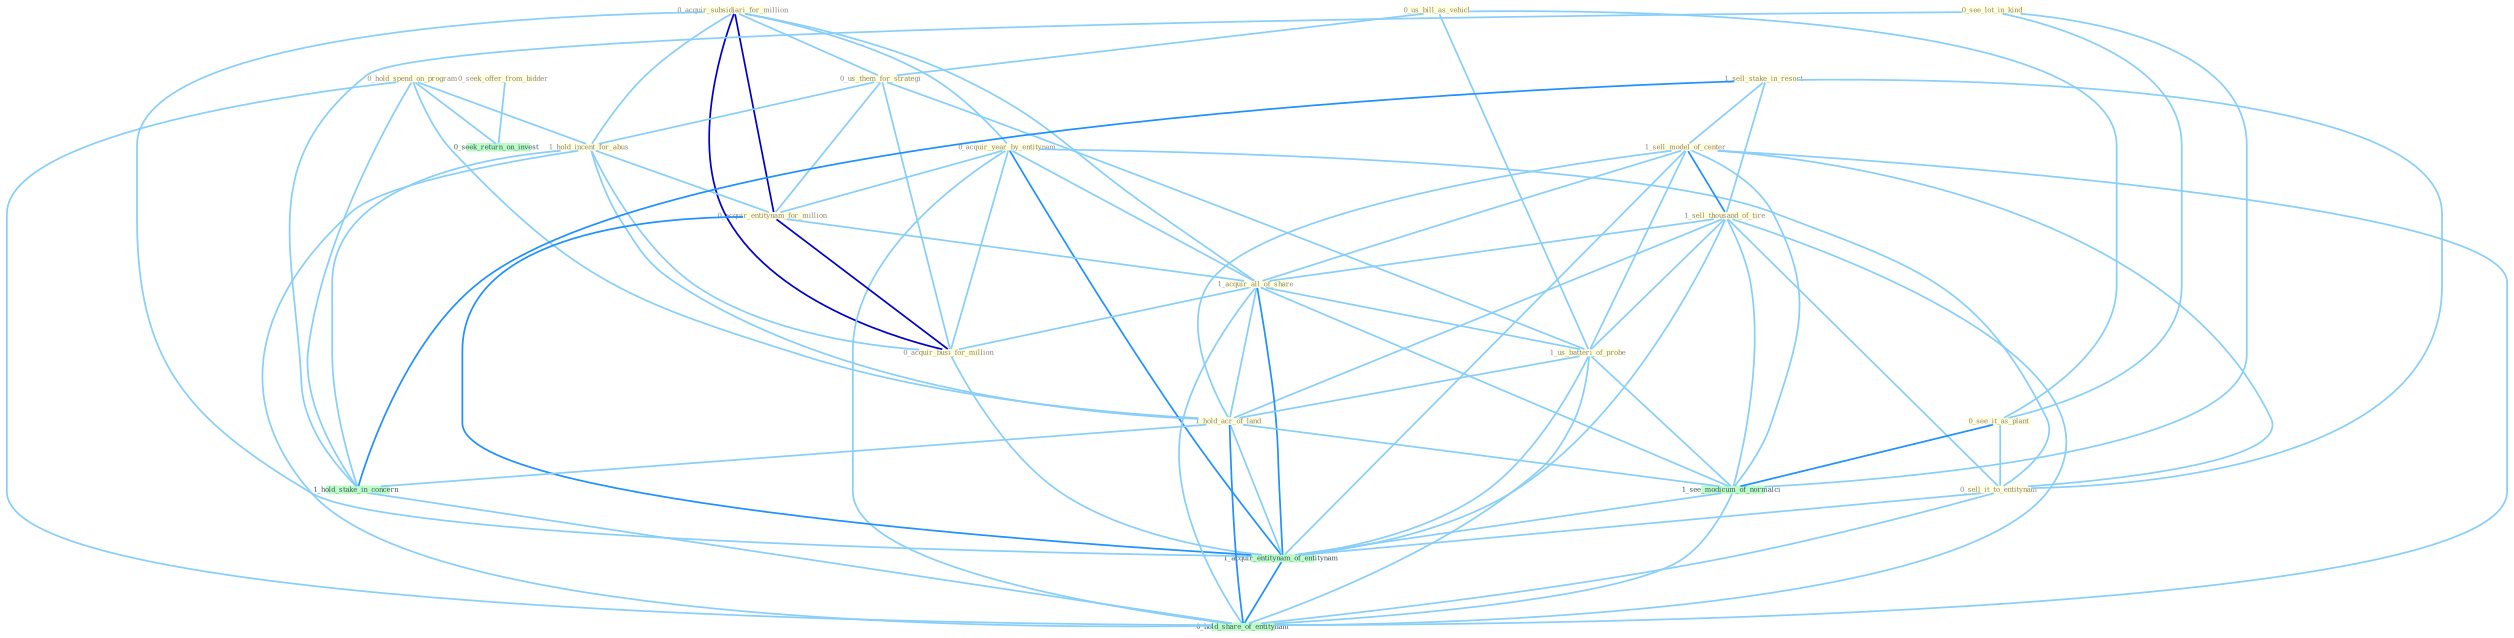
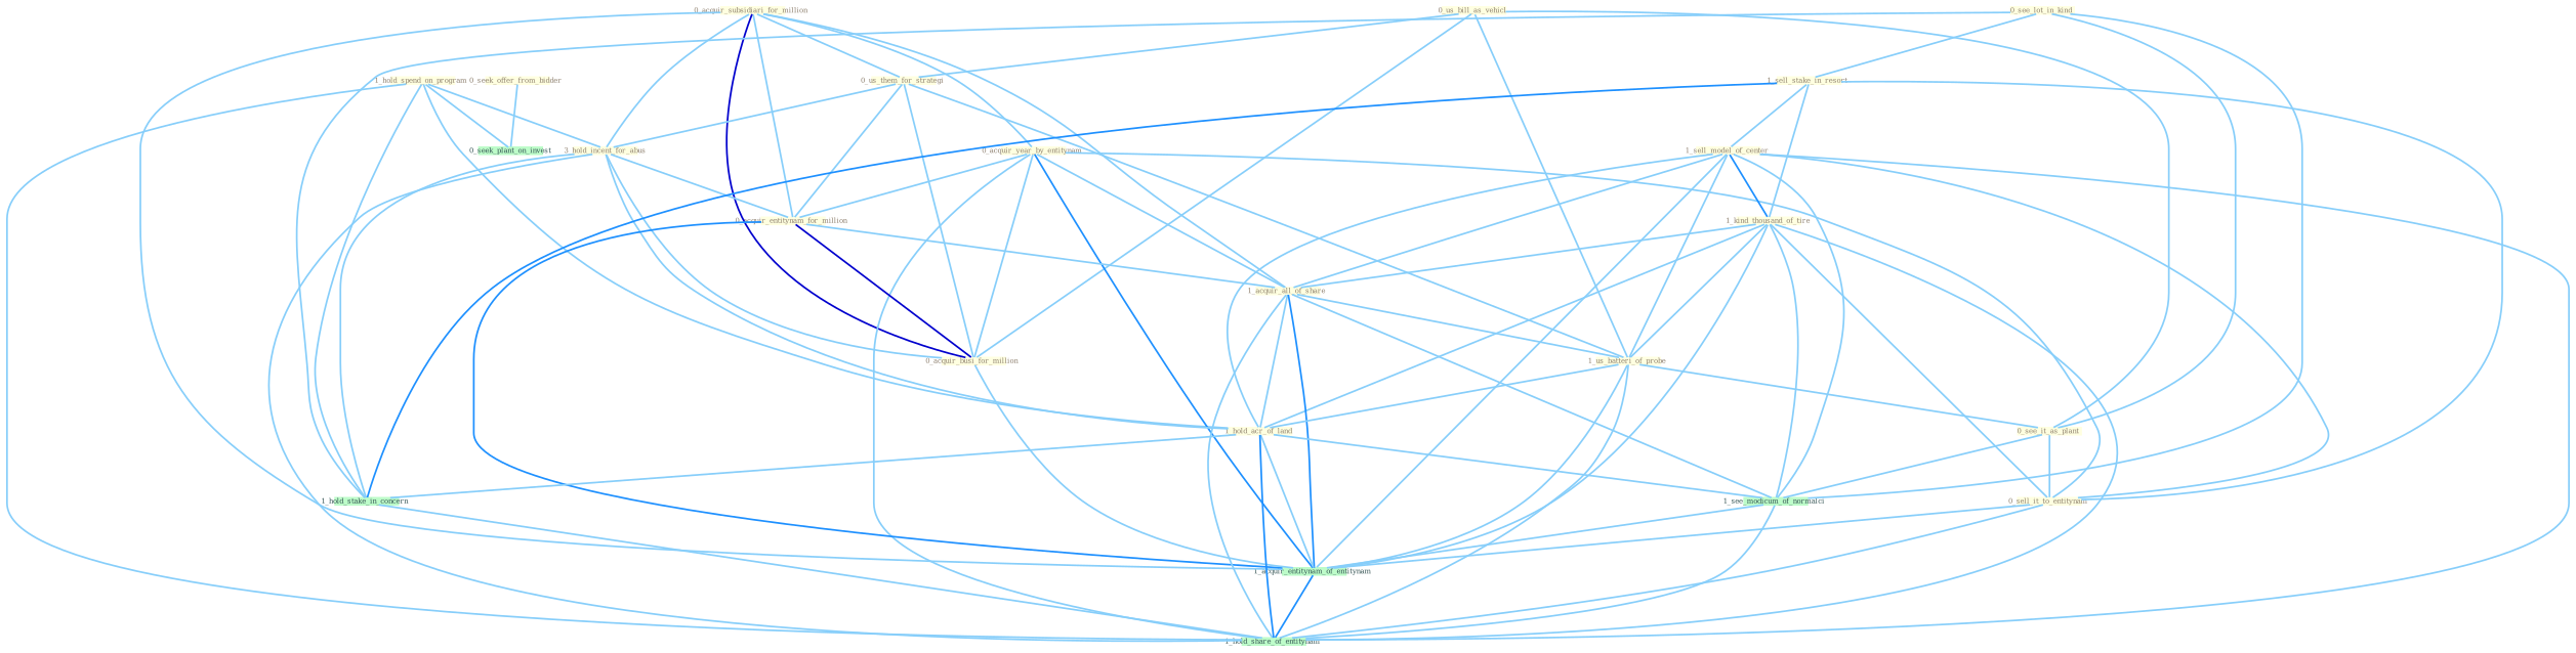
  graph {
    node [color="#ffffe0" fixedsize=true fontcolor="#8b7d6b" fontsize=4 shape=polygon style=filled]
    edge [color="#87cefa" w=1]
    "0_acquir_subsidiari_for_million " [height=.06 width=.5]
-   "1_hold_spend_on_program " [height=.06 width=.5 label="0_hold_spend_on_program"]
+   "1_hold_spend_on_program " [height=.06 width=.5]
    "0_us_bill_as_vehicl " [height=.06 width=.5]
    "0_us_them_for_strategi " [height=.06 width=.5]
    "0_acquir_year_by_entitynam " [height=.06 width=.5]
-   "1_hold_incent_for_abus " [height=.06 width=.5]
+   "1_hold_incent_for_abus " [height=.06 width=.5 label="3_hold_incent_for_abus"]
    "0_see_lot_in_kind " [height=.06 width=.5]
    "0_acquir_entitynam_for_million " [height=.06 width=.5]
    "1_sell_stake_in_resort " [height=.06 width=.5]
    "1_sell_model_of_center " [height=.06 width=.5]
-   "1_sell_thousand_of_tire " [height=.06 width=.5]
+   "1_sell_thousand_of_tire " [height=.06 width=.5 label="1_kind_thousand_of_tire"]
    "0_see_it_as_plant " [height=.06 width=.5]
    "1_acquir_all_of_share " [height=.06 width=.5]
    "0_sell_it_to_entitynam " [height=.06 width=.5]
    "1_us_batteri_of_probe " [height=.06 width=.5]
    "0_acquir_busi_for_million " [height=.06 width=.5]
    "0_seek_offer_from_bidder " [height=.06 width=.5]
    "1_hold_acr_of_land " [height=.06 width=.5]
    "1_acquir_entitynam_of_entitynam " [color="#BDFCC9" fontcolor="#2f4f4f" height=.06 width=.5]
    "1_hold_stake_in_concern " [color="#BDFCC9" fontcolor="#2f4f4f" height=.06 width=.5]
-   "0_seek_return_on_invest " [color="#BDFCC9" fontcolor="#2f4f4f" height=.06 width=.5]
-   "1_hold_share_of_entitynam " [color="#BDFCC9" fontcolor="#2f4f4f" height=.06 width=.5 label="0_hold_share_of_entitynam"]
+   "0_seek_return_on_invest " [color="#BDFCC9" fontcolor="#2f4f4f" height=.06 width=.5 label="0_seek_plant_on_invest"]
+   "1_hold_share_of_entitynam " [color="#BDFCC9" fontcolor="#2f4f4f" height=.06 width=.5]
    "1_see_modicum_of_normalci " [color="#BDFCC9" fontcolor="#2f4f4f" height=.06 width=.5]
    subgraph sub_1 {
      "0_acquir_subsidiari_for_million "
      "1_hold_spend_on_program "
      "0_us_bill_as_vehicl "
      "0_us_them_for_strategi "
      "0_acquir_year_by_entitynam "
      "1_hold_incent_for_abus "
      "0_see_lot_in_kind "
      "0_acquir_entitynam_for_million "
      "1_sell_stake_in_resort "
      "1_sell_model_of_center "
      "1_sell_thousand_of_tire "
      "0_see_it_as_plant "
      "1_acquir_all_of_share "
      "0_sell_it_to_entitynam "
      "1_us_batteri_of_probe "
      "0_acquir_busi_for_million "
      "0_seek_offer_from_bidder "
      "1_hold_acr_of_land "
    }
    subgraph sub_2 {
    }
    "0_acquir_subsidiari_for_million " -- "0_us_them_for_strategi "
    "0_acquir_subsidiari_for_million " -- "0_acquir_year_by_entitynam "
    "0_acquir_subsidiari_for_million " -- "1_hold_incent_for_abus "
-   "0_acquir_subsidiari_for_million " -- "0_acquir_entitynam_for_million " [color="#0000cd" w=3]
+   "0_acquir_subsidiari_for_million " -- "0_acquir_entitynam_for_million " [w=3]
    "0_acquir_subsidiari_for_million " -- "1_acquir_all_of_share "
    "0_acquir_subsidiari_for_million " -- "0_acquir_busi_for_million " [color="#0000cd" w=3]
    "0_acquir_subsidiari_for_million " -- "1_acquir_entitynam_of_entitynam "
    "1_hold_spend_on_program " -- "1_hold_incent_for_abus "
    "1_hold_spend_on_program " -- "1_hold_acr_of_land "
    "1_hold_spend_on_program " -- "1_hold_stake_in_concern "
    "1_hold_spend_on_program " -- "0_seek_return_on_invest "
    "1_hold_spend_on_program " -- "1_hold_share_of_entitynam "
    "0_us_bill_as_vehicl " -- "0_us_them_for_strategi "
    "0_us_bill_as_vehicl " -- "0_see_it_as_plant "
    "0_us_bill_as_vehicl " -- "1_us_batteri_of_probe "
    "0_us_them_for_strategi " -- "1_hold_incent_for_abus "
    "0_us_them_for_strategi " -- "0_acquir_entitynam_for_million "
    "0_us_them_for_strategi " -- "1_us_batteri_of_probe "
    "0_us_them_for_strategi " -- "0_acquir_busi_for_million "
    "0_acquir_year_by_entitynam " -- "0_acquir_entitynam_for_million "
    "0_acquir_year_by_entitynam " -- "1_acquir_all_of_share "
    "0_acquir_year_by_entitynam " -- "0_sell_it_to_entitynam "
    "0_acquir_year_by_entitynam " -- "0_acquir_busi_for_million "
    "0_acquir_year_by_entitynam " -- "1_acquir_entitynam_of_entitynam " [color="#1e90ff" w=2]
    "0_acquir_year_by_entitynam " -- "1_hold_share_of_entitynam "
    "1_hold_incent_for_abus " -- "0_acquir_entitynam_for_million "
    "1_hold_incent_for_abus " -- "0_acquir_busi_for_million "
    "1_hold_incent_for_abus " -- "1_hold_acr_of_land "
    "1_hold_incent_for_abus " -- "1_hold_stake_in_concern "
    "1_hold_incent_for_abus " -- "1_hold_share_of_entitynam "
+   "0_see_lot_in_kind " -- "1_sell_stake_in_resort "
    "0_see_lot_in_kind " -- "0_see_it_as_plant "
    "0_see_lot_in_kind " -- "1_hold_stake_in_concern "
    "0_see_lot_in_kind " -- "1_see_modicum_of_normalci "
    "0_acquir_entitynam_for_million " -- "1_acquir_all_of_share "
    "0_acquir_entitynam_for_million " -- "0_acquir_busi_for_million " [color="#0000cd" w=3]
    "0_acquir_entitynam_for_million " -- "1_acquir_entitynam_of_entitynam " [color="#1e90ff" w=2]
    "1_sell_stake_in_resort " -- "1_sell_model_of_center "
    "1_sell_stake_in_resort " -- "1_sell_thousand_of_tire "
    "1_sell_stake_in_resort " -- "0_sell_it_to_entitynam "
    "1_sell_stake_in_resort " -- "1_hold_stake_in_concern " [color="#1e90ff" w=2]
    "1_sell_model_of_center " -- "1_sell_thousand_of_tire " [color="#1e90ff" w=2]
    "1_sell_model_of_center " -- "1_acquir_all_of_share "
    "1_sell_model_of_center " -- "0_sell_it_to_entitynam "
    "1_sell_model_of_center " -- "1_us_batteri_of_probe "
    "1_sell_model_of_center " -- "1_hold_acr_of_land "
    "1_sell_model_of_center " -- "1_acquir_entitynam_of_entitynam "
    "1_sell_model_of_center " -- "1_hold_share_of_entitynam "
    "1_sell_model_of_center " -- "1_see_modicum_of_normalci "
    "1_sell_thousand_of_tire " -- "1_acquir_all_of_share "
    "1_sell_thousand_of_tire " -- "0_sell_it_to_entitynam "
    "1_sell_thousand_of_tire " -- "1_us_batteri_of_probe "
    "1_sell_thousand_of_tire " -- "1_hold_acr_of_land "
    "1_sell_thousand_of_tire " -- "1_acquir_entitynam_of_entitynam "
    "1_sell_thousand_of_tire " -- "1_hold_share_of_entitynam "
    "1_sell_thousand_of_tire " -- "1_see_modicum_of_normalci "
    "0_see_it_as_plant " -- "0_sell_it_to_entitynam "
-   "0_see_it_as_plant " -- "1_see_modicum_of_normalci " [color="#1e90ff"]
+   "0_see_it_as_plant " -- "1_see_modicum_of_normalci "
    "1_acquir_all_of_share " -- "1_us_batteri_of_probe "
-   "1_acquir_all_of_share " -- "0_acquir_busi_for_million "
+   "0_us_bill_as_vehicl " -- "0_acquir_busi_for_million "
    "1_acquir_all_of_share " -- "1_hold_acr_of_land "
    "1_acquir_all_of_share " -- "1_acquir_entitynam_of_entitynam " [color="#1e90ff" w=2]
    "1_acquir_all_of_share " -- "1_hold_share_of_entitynam "
    "1_acquir_all_of_share " -- "1_see_modicum_of_normalci "
    "0_sell_it_to_entitynam " -- "1_acquir_entitynam_of_entitynam "
    "0_sell_it_to_entitynam " -- "1_hold_share_of_entitynam "
    "1_us_batteri_of_probe " -- "1_hold_acr_of_land "
    "1_us_batteri_of_probe " -- "1_acquir_entitynam_of_entitynam "
    "1_us_batteri_of_probe " -- "1_hold_share_of_entitynam "
-   "1_us_batteri_of_probe " -- "1_see_modicum_of_normalci "
+   "1_us_batteri_of_probe " -- "0_see_it_as_plant "
    "0_acquir_busi_for_million " -- "1_acquir_entitynam_of_entitynam "
    "0_seek_offer_from_bidder " -- "0_seek_return_on_invest "
    "1_hold_acr_of_land " -- "1_acquir_entitynam_of_entitynam "
    "1_hold_acr_of_land " -- "1_hold_stake_in_concern "
    "1_hold_acr_of_land " -- "1_hold_share_of_entitynam " [color="#1e90ff" w=2]
    "1_hold_acr_of_land " -- "1_see_modicum_of_normalci "
    "1_acquir_entitynam_of_entitynam " -- "1_hold_share_of_entitynam " [color="#1e90ff" w=2]
    "1_hold_stake_in_concern " -- "1_hold_share_of_entitynam "
    "1_see_modicum_of_normalci " -- "1_acquir_entitynam_of_entitynam "
    "1_see_modicum_of_normalci " -- "1_hold_share_of_entitynam "
  }
